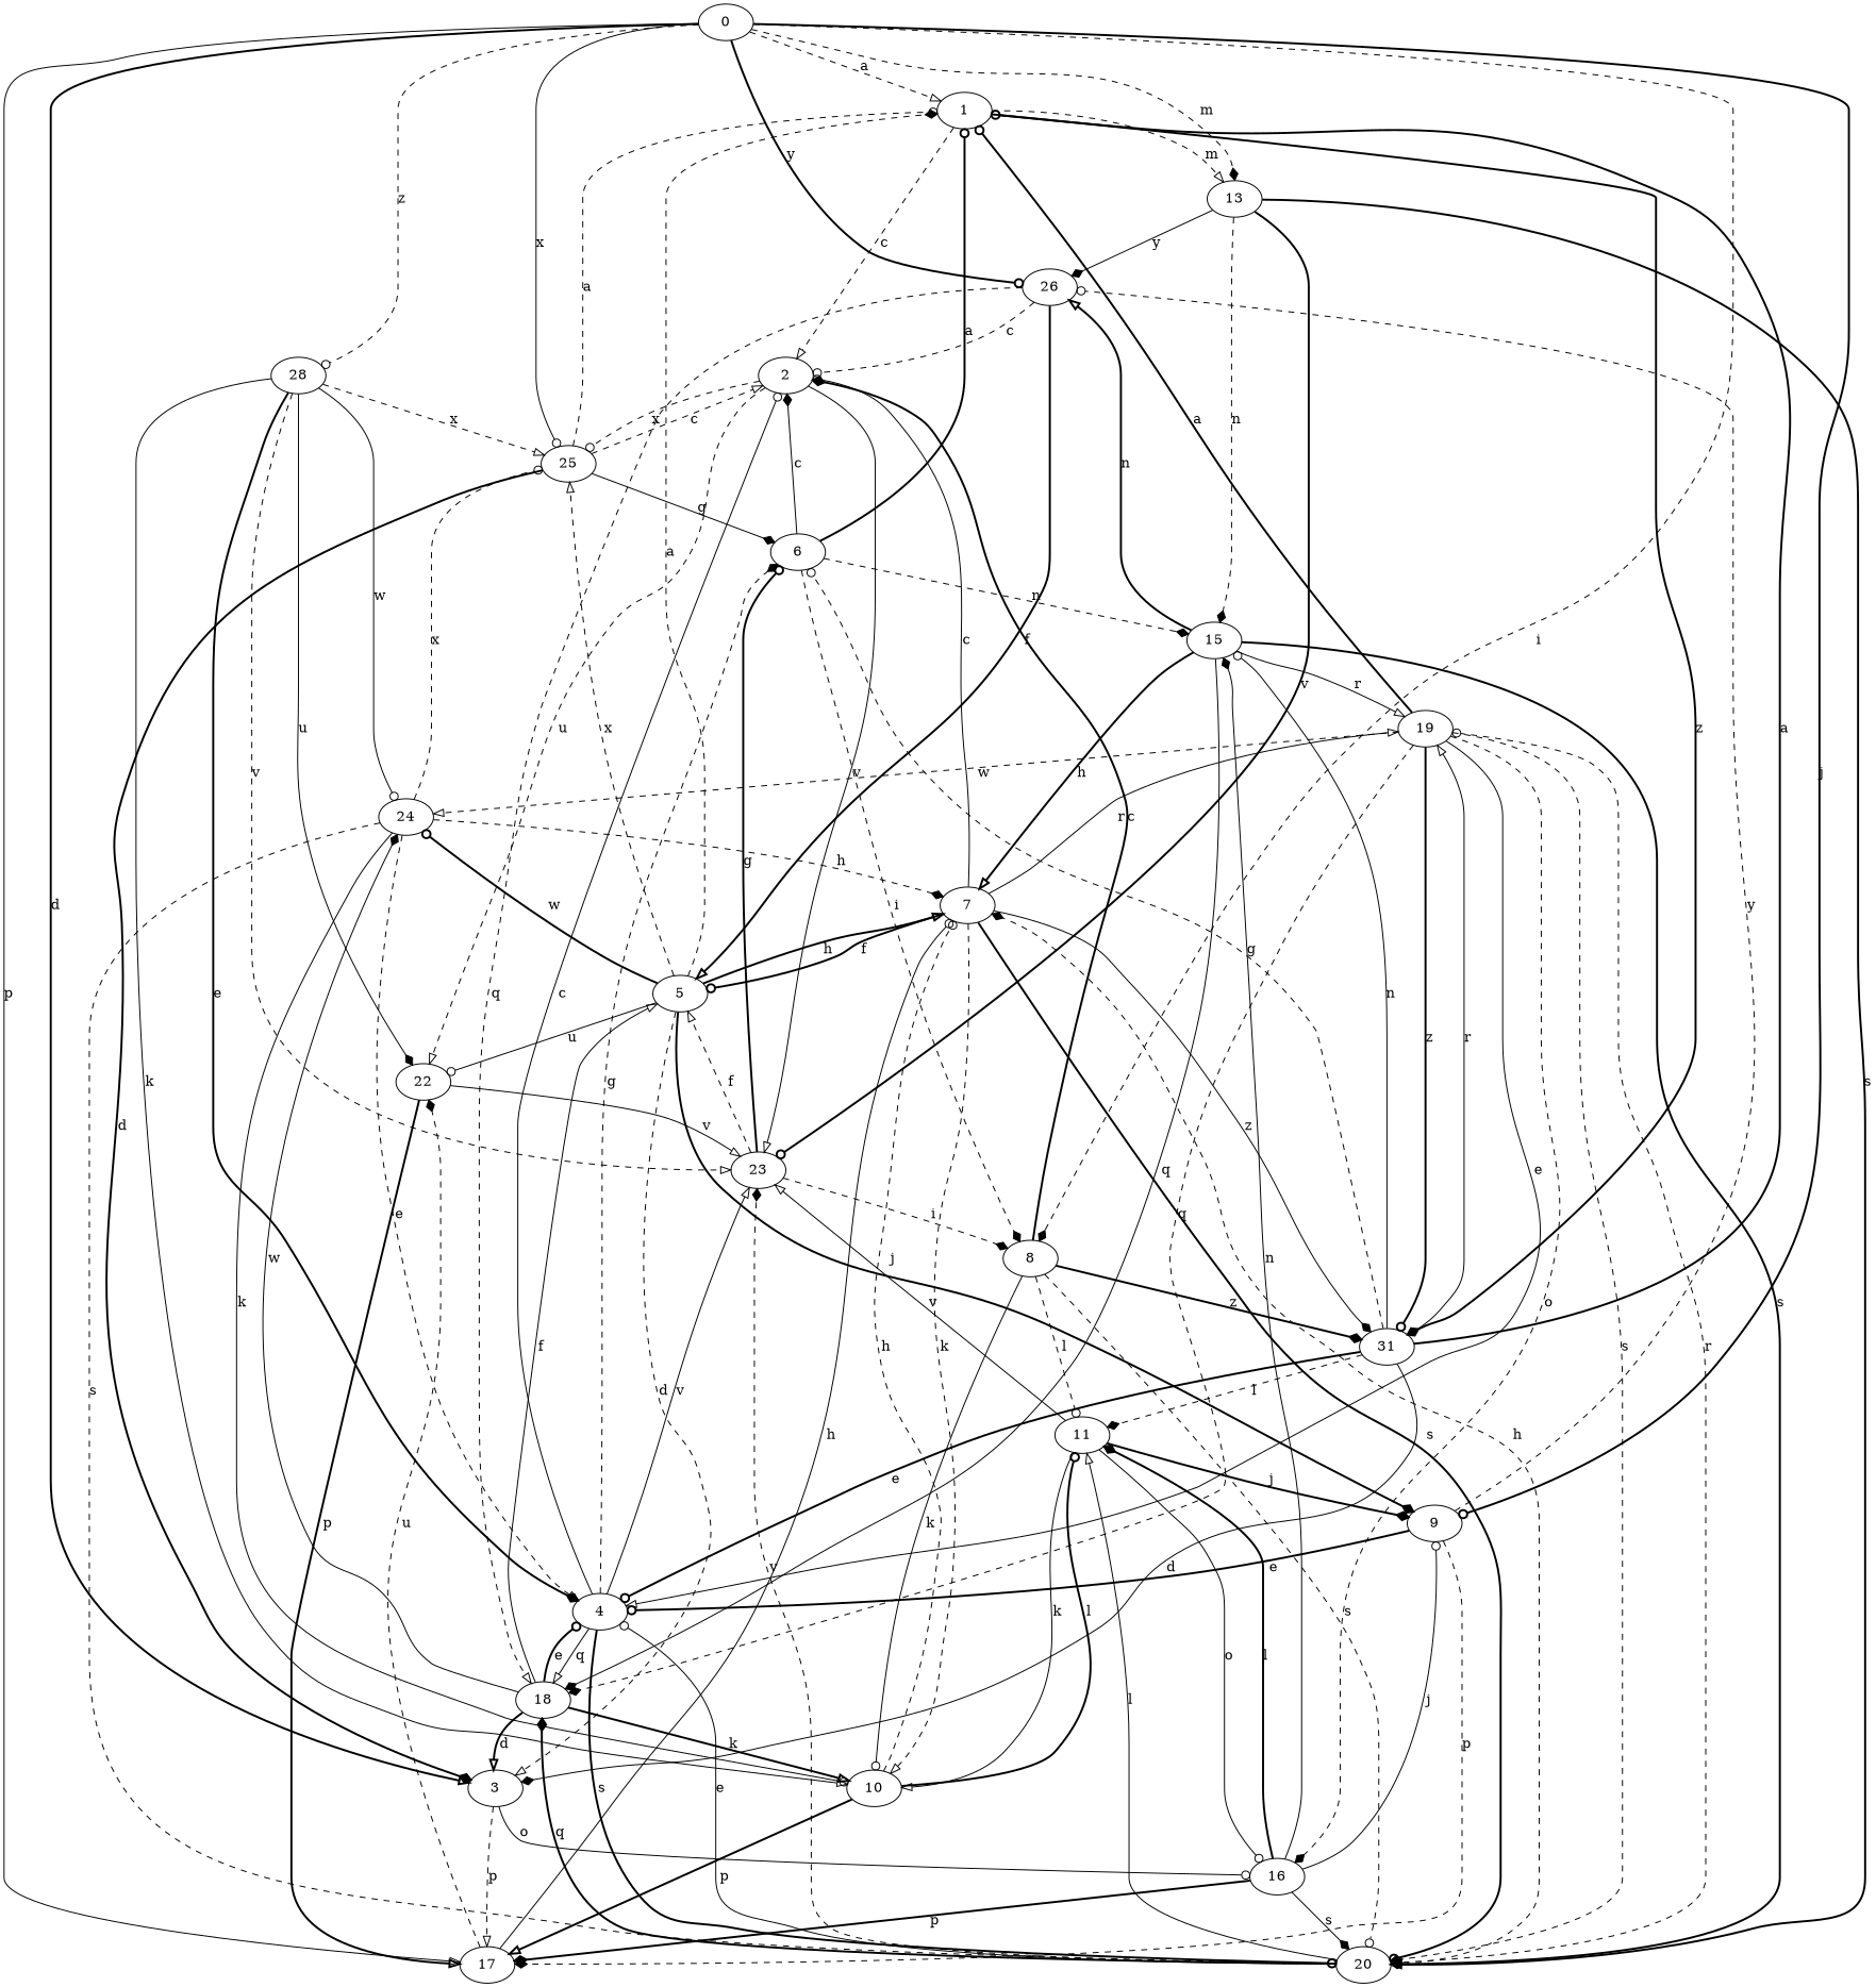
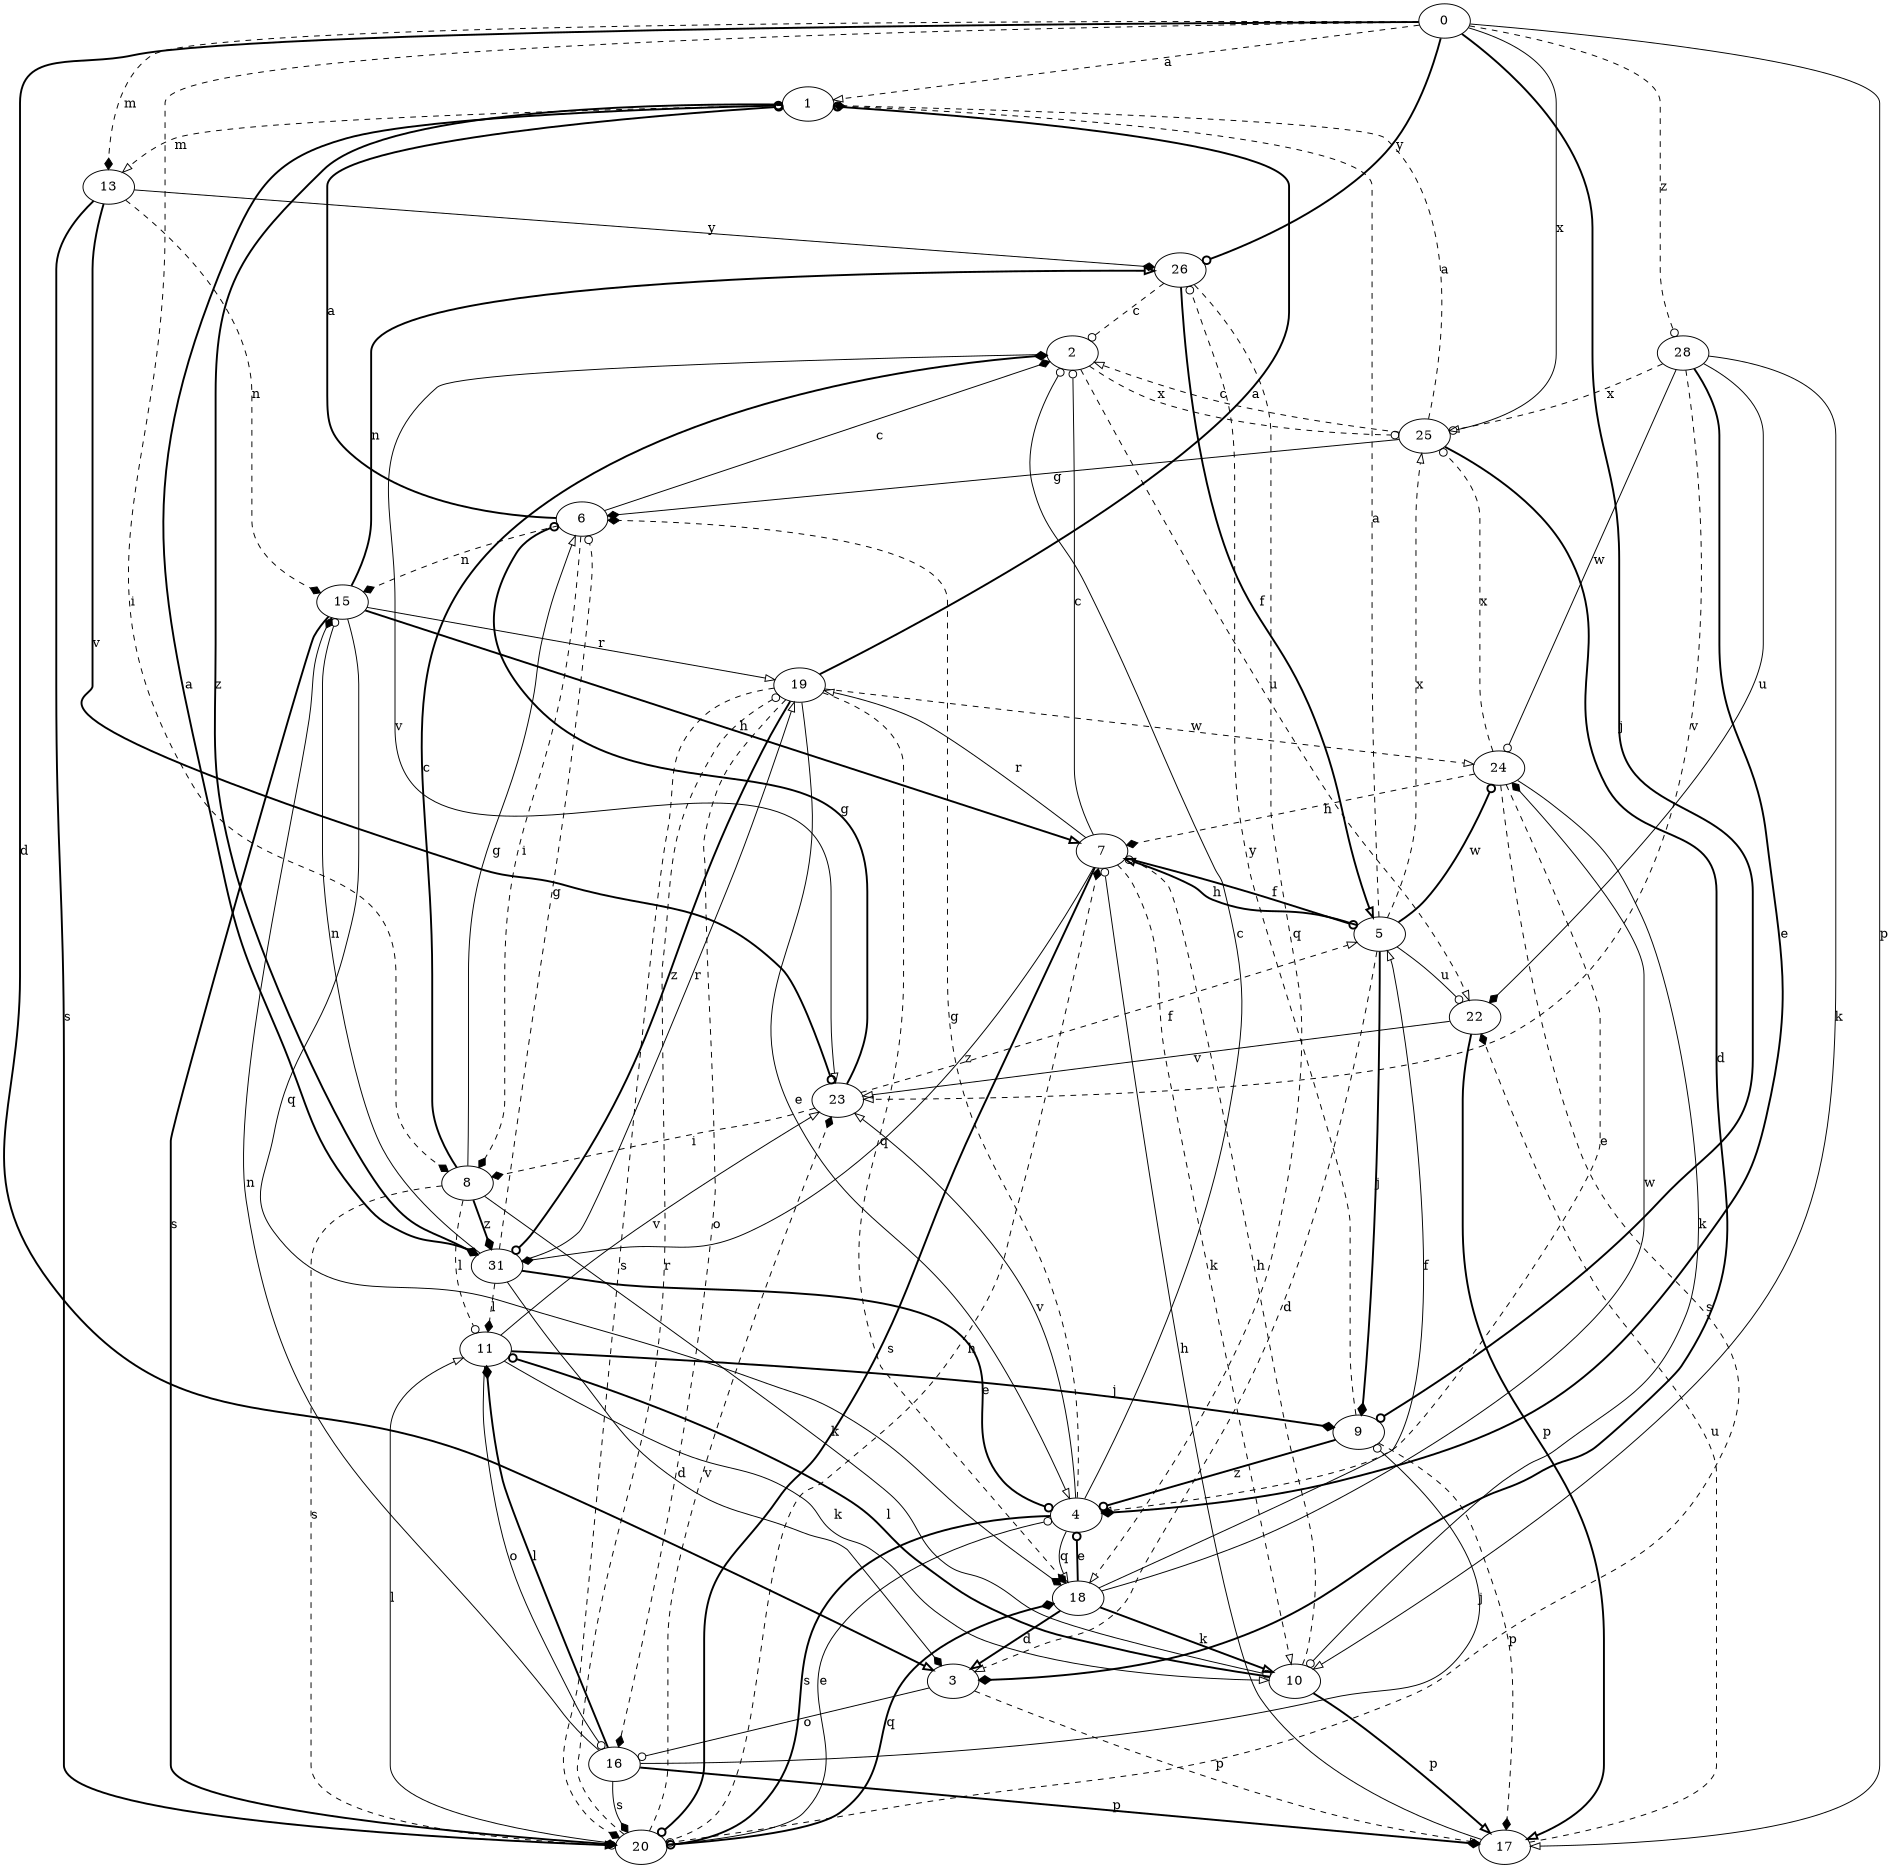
  strict digraph {
    edge [arrowhead=odot style=dashed]
    0
    1
    3
    8
    9
    13
    17
    25
    26
    28
    2
    31
    16
    6
    20
    10
    11
    4
    23
    15
    22
    7
    18
    5
    24
    19
    0 -> 1 [arrowhead=onormal label=a]
    0 -> 3 [arrowhead=onormal label=d style=bold]
    0 -> 8 [arrowhead=diamond label=i]
    0 -> 9 [label=j style=bold]
    0 -> 13 [arrowhead=diamond label=m]
    0 -> 17 [arrowhead=onormal label=p style=solid]
    0 -> 25 [label=x style=solid]
    0 -> 26 [label=y style=bold]
    0 -> 28 [label=z]
    1 -> 13 [arrowhead=onormal label=m]
-   1 -> 2 [arrowhead=onormal label=c]
    1 -> 31 [arrowhead=diamond label=z style=bold]
    3 -> 17 [arrowhead=onormal label=p]
    3 -> 16 [label=o style=solid]
    8 -> 2 [arrowhead=diamond label=c style=bold]
    8 -> 31 [arrowhead=diamond label=z style=bold]
+   8 -> 6 [arrowhead=onormal label=g style=solid]
    8 -> 20 [label=s]
    8 -> 10 [label=k style=solid]
    8 -> 11 [label=l]
    9 -> 17 [arrowhead=diamond label=p]
    9 -> 26 [label=y]
-   9 -> 4 [label=e style=bold]
+   9 -> 4 [label=z style=bold]
    13 -> 26 [arrowhead=diamond label=y style=solid]
    13 -> 20 [arrowhead=onormal label=s style=bold]
    13 -> 23 [label=v style=bold]
    13 -> 15 [arrowhead=diamond label=n]
    17 -> 22 [arrowhead=diamond label=u]
    17 -> 7 [label=h style=solid]
    25 -> 1 [label=a]
    25 -> 3 [arrowhead=diamond label=d style=bold]
    25 -> 2 [arrowhead=onormal label=c]
    25 -> 6 [arrowhead=diamond label=g style=solid]
    26 -> 2 [label=c]
    26 -> 18 [arrowhead=onormal label=q]
    26 -> 5 [arrowhead=onormal label=f style=bold]
    28 -> 25 [arrowhead=onormal label=x]
    28 -> 10 [arrowhead=onormal label=k style=solid]
    28 -> 4 [arrowhead=diamond label=e style=bold]
    28 -> 23 [arrowhead=onormal label=v]
    28 -> 22 [arrowhead=diamond label=u style=solid]
    28 -> 24 [label=w style=solid]
    2 -> 25 [label=x]
    2 -> 23 [arrowhead=onormal label=v style=solid]
    2 -> 22 [arrowhead=onormal label=u]
    31 -> 1 [label=a style=bold]
    31 -> 3 [arrowhead=diamond label=d style=solid]
    31 -> 6 [label=g]
    31 -> 11 [arrowhead=diamond label=l]
    31 -> 4 [label=e style=bold]
    31 -> 15 [label=n style=solid]
    31 -> 19 [arrowhead=onormal label=r style=solid]
    16 -> 9 [label=j style=solid]
    16 -> 17 [arrowhead=diamond label=p style=bold]
    16 -> 20 [arrowhead=diamond label=s style=solid]
    16 -> 11 [arrowhead=diamond label=l style=bold]
    16 -> 15 [arrowhead=diamond label=n style=solid]
    6 -> 1 [label=a style=bold]
    6 -> 8 [arrowhead=diamond label=i]
    6 -> 2 [arrowhead=diamond label=c style=solid]
    6 -> 15 [arrowhead=diamond label=n]
    20 -> 11 [arrowhead=onormal label=l style=solid]
    20 -> 4 [label=e style=solid]
    20 -> 23 [arrowhead=diamond label=v]
    20 -> 7 [arrowhead=diamond label=h]
    20 -> 18 [arrowhead=diamond label=q style=bold]
    20 -> 19 [label=r]
    10 -> 17 [arrowhead=onormal label=p style=bold]
    10 -> 11 [label=l style=bold]
    10 -> 7 [label=h]
    11 -> 9 [arrowhead=diamond label=j style=bold]
    11 -> 16 [label=o style=solid]
    11 -> 10 [arrowhead=onormal label=k style=solid]
    11 -> 23 [arrowhead=onormal label=v style=solid]
    4 -> 2 [label=c style=solid]
    4 -> 6 [arrowhead=diamond label=g]
    4 -> 20 [label=s style=bold]
    4 -> 23 [arrowhead=onormal label=v style=solid]
    4 -> 18 [arrowhead=onormal label=q style=solid]
    23 -> 8 [arrowhead=diamond label=i]
    23 -> 6 [label=g style=bold]
    23 -> 5 [arrowhead=onormal label=f]
    15 -> 26 [arrowhead=onormal label=n style=bold]
    15 -> 20 [arrowhead=diamond label=s style=bold]
    15 -> 7 [arrowhead=onormal label=h style=bold]
    15 -> 18 [arrowhead=diamond label=q style=solid]
    15 -> 19 [arrowhead=onormal label=r style=solid]
    22 -> 17 [arrowhead=onormal label=p style=bold]
    22 -> 23 [arrowhead=onormal label=v style=solid]
    7 -> 2 [label=c style=solid]
    7 -> 31 [arrowhead=diamond label=z style=solid]
    7 -> 20 [label=s style=bold]
    7 -> 10 [arrowhead=onormal label=k]
    7 -> 5 [label=f style=bold]
    7 -> 19 [arrowhead=onormal label=r style=solid]
    18 -> 3 [arrowhead=onormal label=d style=bold]
    18 -> 10 [arrowhead=onormal label=k style=bold]
    18 -> 4 [label=e style=bold]
    18 -> 5 [arrowhead=onormal label=f style=solid]
    18 -> 24 [arrowhead=diamond label=w style=solid]
    5 -> 1 [arrowhead=diamond label=a]
    5 -> 3 [arrowhead=onormal label=d]
    5 -> 9 [arrowhead=diamond label=j style=bold]
    5 -> 25 [arrowhead=onormal label=x]
    5 -> 22 [label=u style=solid]
    5 -> 7 [arrowhead=onormal label=h style=bold]
    5 -> 24 [label=w style=bold]
    24 -> 25 [label=x]
    24 -> 20 [label=s]
    24 -> 10 [label=k style=solid]
    24 -> 4 [arrowhead=onormal label=e]
    24 -> 7 [arrowhead=diamond label=h]
    19 -> 1 [label=a style=bold]
    19 -> 31 [label=z style=bold]
    19 -> 16 [arrowhead=diamond label=o]
    19 -> 20 [arrowhead=diamond label=s]
    19 -> 4 [arrowhead=onormal label=e style=solid]
    19 -> 18 [arrowhead=diamond label=q]
    19 -> 24 [arrowhead=onormal label=w]
  }
